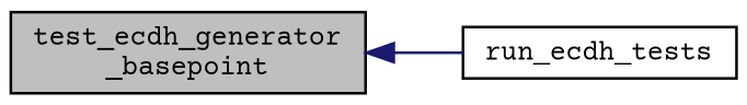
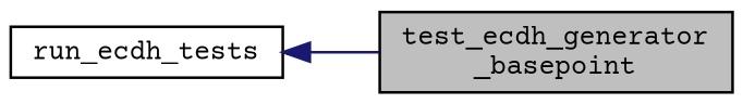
  digraph {
    rankdir=LR
    fontname="Courier Prime"
    node [color=black fontname="Courier Prime" fontsize=10 shape=record style=filled]
    n1 [fillcolor=grey75 fontcolor=black height=0.2 label="test_ecdh_generator\l_basepoint" width=0.4]
    n2 [fillcolor=white height=0.2 label=run_ecdh_tests width=0.4]
-   n1 -> n2 [color=midnightblue dir=back fontname="Courier Prime" fontsize=10 labelfontname=Helvetica labelfontsize=10 style=solid]
+   n2 -> n1 [color=midnightblue dir=back fontname="Courier Prime" fontsize=10 labelfontname=Helvetica labelfontsize=10 style=solid]
  }
